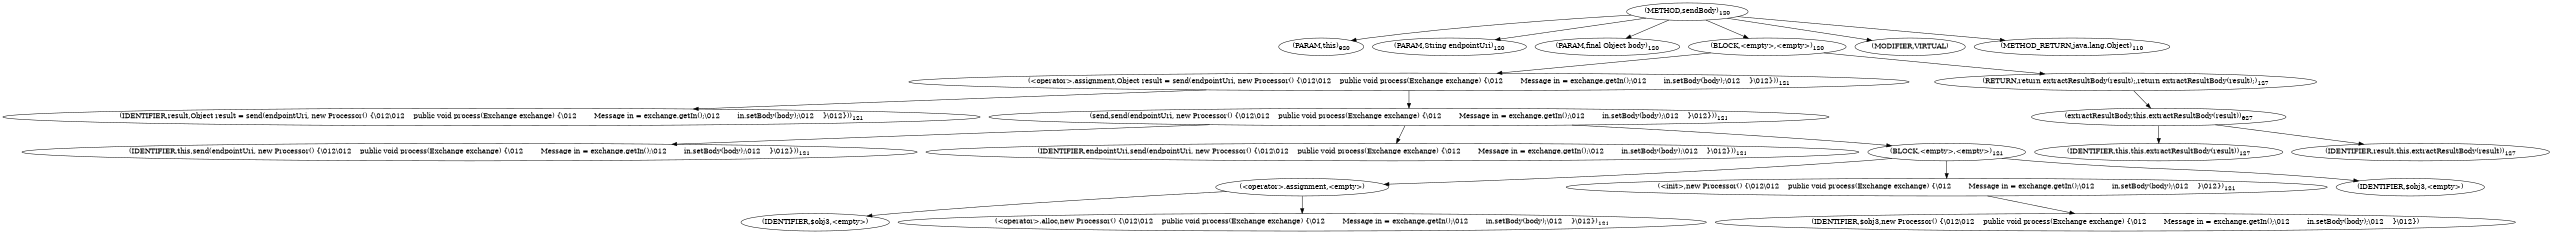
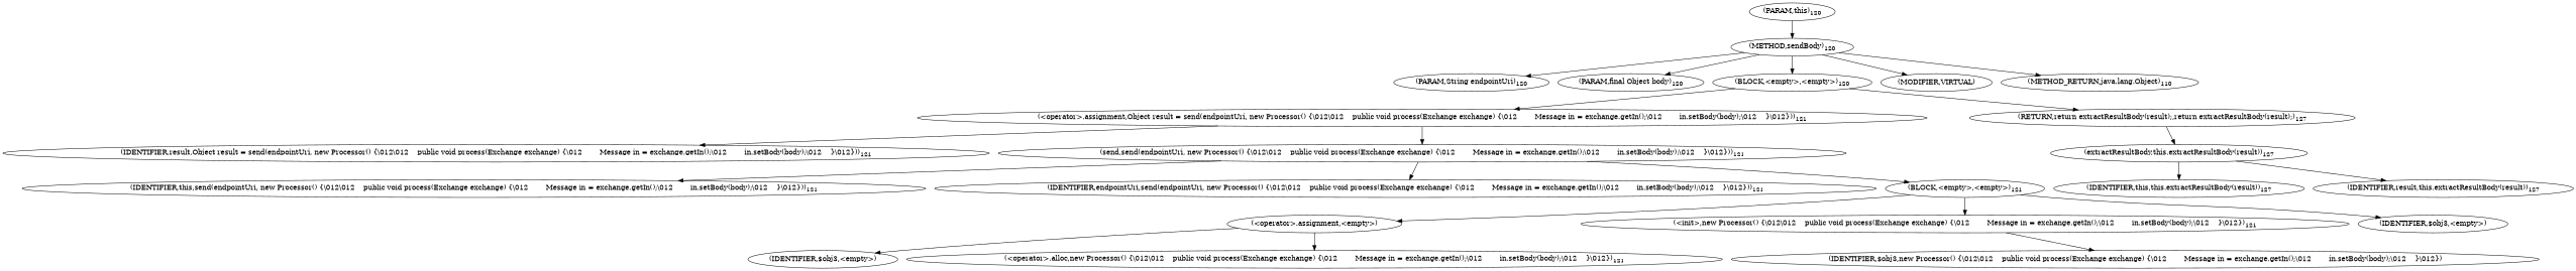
  digraph {
    n1 [label=<(METHOD,sendBody)<SUB>120</SUB>>]
-   n2 [label=<(PARAM,this)<SUB>920</SUB>>]
+   n2 [label=<(PARAM,this)<SUB>120</SUB>>]
    n3 [label=<(PARAM,String endpointUri)<SUB>120</SUB>>]
    n4 [label=<(PARAM,final Object body)<SUB>120</SUB>>]
    n5 [label=<(BLOCK,&lt;empty&gt;,&lt;empty&gt;)<SUB>120</SUB>>]
    n6 [label=<(MODIFIER,VIRTUAL)>]
    n7 [label=<(METHOD_RETURN,java.lang.Object)<SUB>110</SUB>>]
    n8 [label=<(&lt;operator&gt;.assignment,Object result = send(endpointUri, new Processor() {\012\012    public void process(Exchange exchange) {\012        Message in = exchange.getIn();\012        in.setBody(body);\012    }\012}))<SUB>121</SUB>>]
    n9 [label=<(RETURN,return extractResultBody(result);,return extractResultBody(result);)<SUB>127</SUB>>]
    n10 [label=<(IDENTIFIER,result,Object result = send(endpointUri, new Processor() {\012\012    public void process(Exchange exchange) {\012        Message in = exchange.getIn();\012        in.setBody(body);\012    }\012}))<SUB>121</SUB>>]
    n11 [label=<(send,send(endpointUri, new Processor() {\012\012    public void process(Exchange exchange) {\012        Message in = exchange.getIn();\012        in.setBody(body);\012    }\012}))<SUB>121</SUB>>]
-   n12 [label=<(extractResultBody,this.extractResultBody(result))<SUB>627</SUB>>]
+   n12 [label=<(extractResultBody,this.extractResultBody(result))<SUB>127</SUB>>]
    n13 [label=<(IDENTIFIER,this,send(endpointUri, new Processor() {\012\012    public void process(Exchange exchange) {\012        Message in = exchange.getIn();\012        in.setBody(body);\012    }\012}))<SUB>121</SUB>>]
    n14 [label=<(IDENTIFIER,endpointUri,send(endpointUri, new Processor() {\012\012    public void process(Exchange exchange) {\012        Message in = exchange.getIn();\012        in.setBody(body);\012    }\012}))<SUB>121</SUB>>]
    n15 [label=<(BLOCK,&lt;empty&gt;,&lt;empty&gt;)<SUB>121</SUB>>]
    n16 [label=<(&lt;operator&gt;.assignment,&lt;empty&gt;)>]
    n17 [label=<(&lt;init&gt;,new Processor() {\012\012    public void process(Exchange exchange) {\012        Message in = exchange.getIn();\012        in.setBody(body);\012    }\012})<SUB>121</SUB>>]
    n18 [label=<(IDENTIFIER,$obj3,&lt;empty&gt;)>]
    n19 [label=<(IDENTIFIER,$obj3,&lt;empty&gt;)>]
    n20 [label=<(&lt;operator&gt;.alloc,new Processor() {\012\012    public void process(Exchange exchange) {\012        Message in = exchange.getIn();\012        in.setBody(body);\012    }\012})<SUB>121</SUB>>]
    n21 [label=<(IDENTIFIER,$obj3,new Processor() {\012\012    public void process(Exchange exchange) {\012        Message in = exchange.getIn();\012        in.setBody(body);\012    }\012})>]
    n22 [label=<(IDENTIFIER,this,this.extractResultBody(result))<SUB>127</SUB>>]
    n23 [label=<(IDENTIFIER,result,this.extractResultBody(result))<SUB>127</SUB>>]
-   n1 -> n2
+   n2 -> n1
    n1 -> n3
    n1 -> n4
    n1 -> n5
    n1 -> n6
    n1 -> n7
    n5 -> n8
    n5 -> n9
    n8 -> n10
    n8 -> n11
    n9 -> n12
    n11 -> n13
    n11 -> n14
    n11 -> n15
    n12 -> n22
    n12 -> n23
    n15 -> n16
    n15 -> n17
    n15 -> n18
    n16 -> n19
    n16 -> n20
    n17 -> n21
  }
